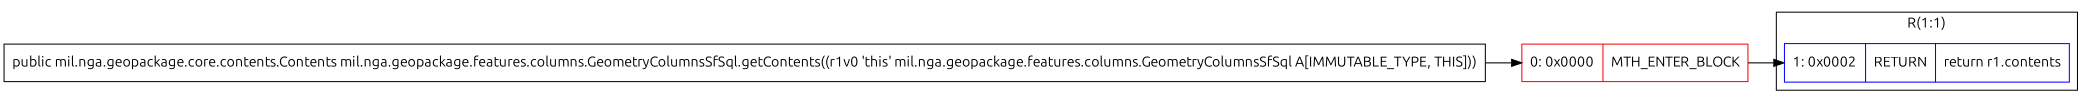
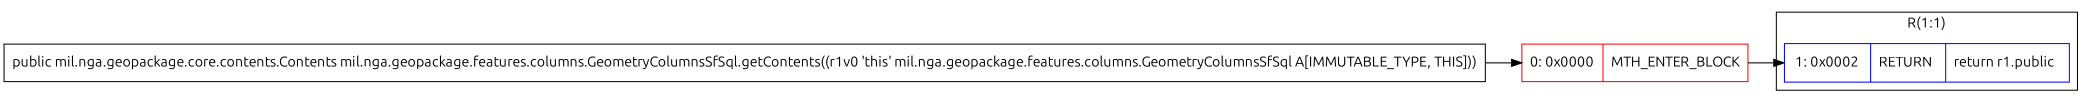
  digraph {
    rankdir=LR
    fontname=Ubuntu
    node [shape=record fontname=Ubuntu]
    edge [fontname=Ubuntu]
-   n1 [color=blue label="{1\:\ 0x0002|RETURN\l|return r1.contents\l}"]
+   n1 [color=blue label="{1\:\ 0x0002|RETURN\l|return r1.public\l}"]
    n2 [color=red label="{0\:\ 0x0000|MTH_ENTER_BLOCK\l}"]
    n3 [label="{public mil.nga.geopackage.core.contents.Contents mil.nga.geopackage.features.columns.GeometryColumnsSfSql.getContents((r1v0 'this' mil.nga.geopackage.features.columns.GeometryColumnsSfSql A[IMMUTABLE_TYPE, THIS])) }"]
    subgraph cluster_1 {
      label="R(1:1)"
      n1
    }
    n2 -> n1
    n3 -> n2
  }
